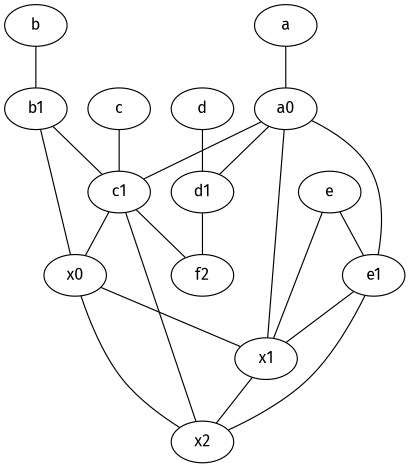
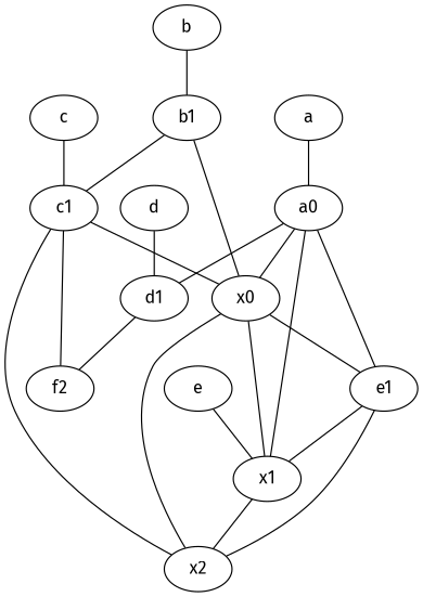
  graph {
    fontname="Fira Sans"
    node [fontname="Fira Sans" labelfontsize=50]
    edge [fontname="Fira Sans"]
    c
    c1
    x0
    n4 [label=f2]
    x2
    n6 [label=a0]
    x1
    e1
    d1
    b
    b1
    e
    d
    a
    c -- c1
    c1 -- x0
    c1 -- n4
    c1 -- x2
    x0 -- x2
    x0 -- x1
-   n6 -- c1
+   n6 -- x0
    n6 -- x1
    n6 -- e1
    n6 -- d1
    x1 -- x2
    e1 -- x2
    e1 -- x1
    d1 -- n4
    b -- b1
    b1 -- c1
    b1 -- x0
    e -- x1
-   e -- e1
+   x0 -- e1
    d -- d1
    a -- n6
  }
